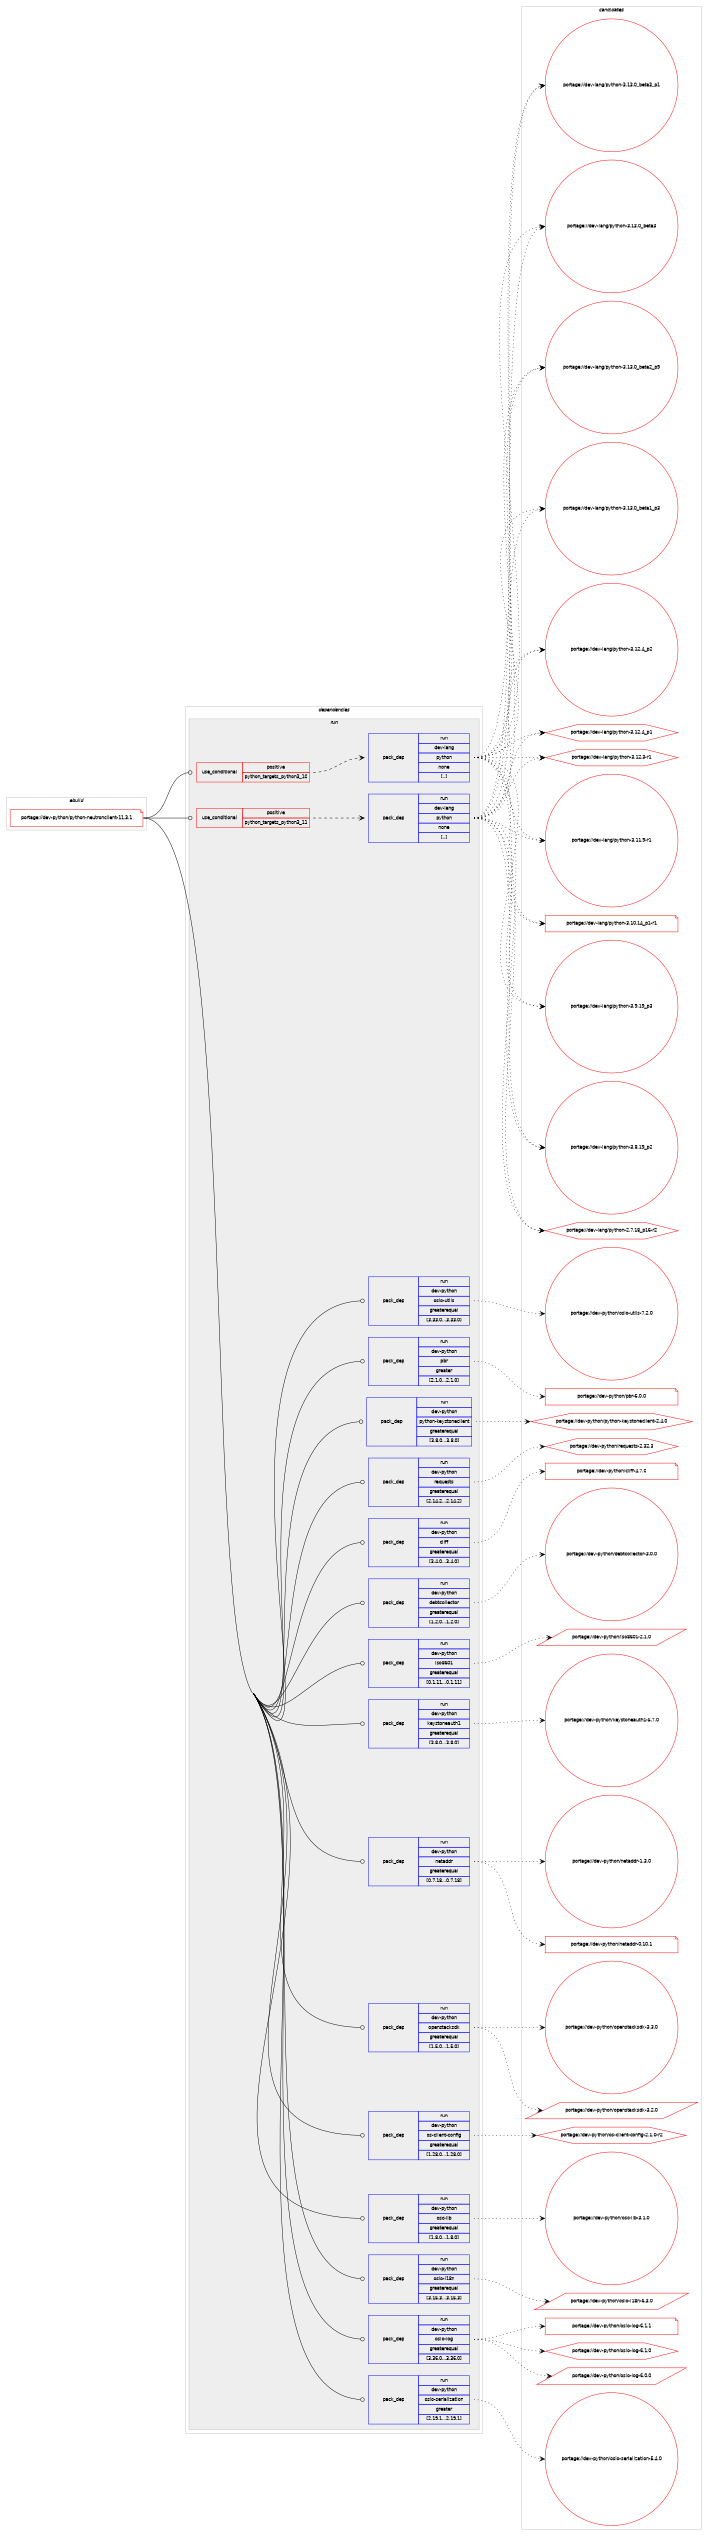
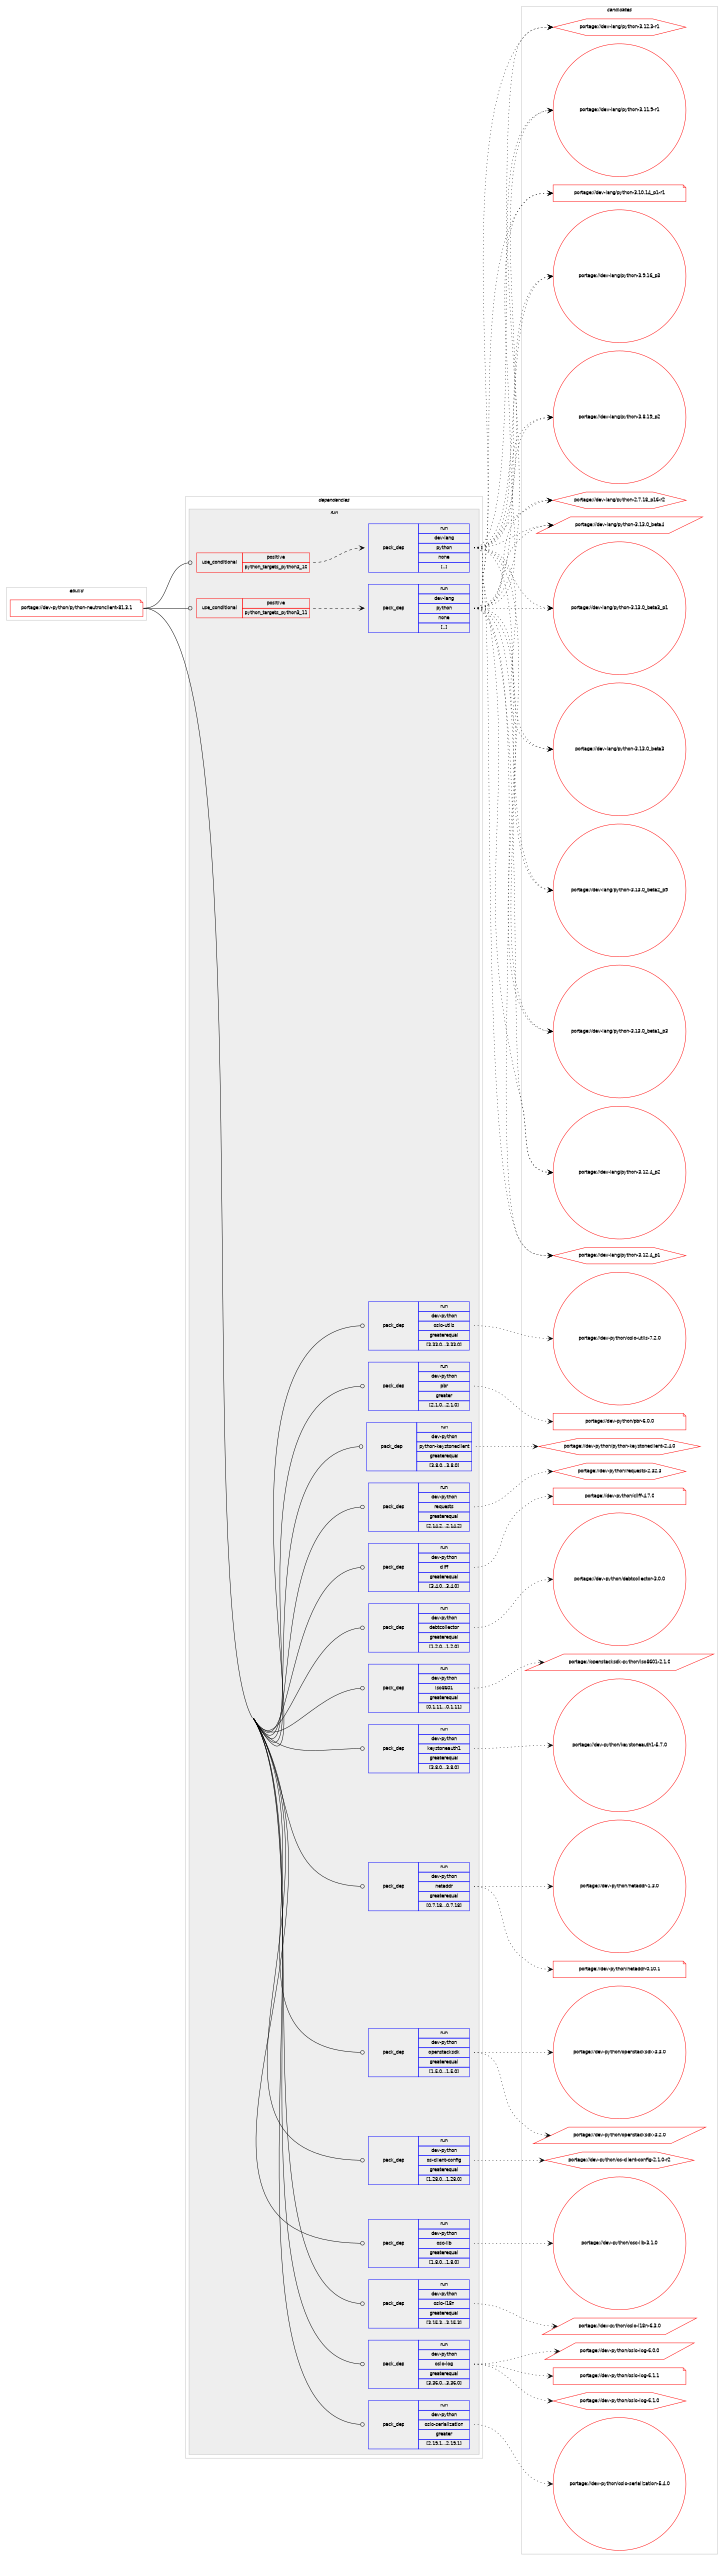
  digraph {
    compound=true
    concentrate=true
    fontname=Helvetica
    fontsize=10
    newrank=true
    rankdir=LR
    ranksep=1.5
    node [color=red fontname=Helvetica fontsize=10 shape=none]
    edge [arrowhead=vee headport=w style=dotted tailport=e weight=100]
-   n1 [label="portage://dev-python/python-neutronclient-11.3.1" shape=note width=4]
+   n1 [label="portage://dev-python/python-neutronclient-81.3.1" shape=note width=4]
    n2 [color=blue label=<<TABLE BORDER="0" CELLBORDER="1" CELLSPACING="0" CELLPADDING="4" WIDTH="220"><TR><TD ROWSPAN="6" CELLPADDING="30">pack_dep</TD></TR><TR><TD WIDTH="110">run</TD></TR><TR><TD>dev-lang</TD></TR><TR><TD>python</TD></TR><TR><TD>none</TD></TR><TR><TD>[,,]</TD></TR></TABLE>>]
    n3 [label=<<TABLE BORDER="0" CELLBORDER="1" CELLSPACING="0" CELLPADDING="4"><TR><TD ROWSPAN="3" CELLPADDING="10">use_conditional</TD></TR><TR><TD>positive</TD></TR><TR><TD>python_targets_python3_10</TD></TR></TABLE>>]
    n4 [color=blue label=<<TABLE BORDER="0" CELLBORDER="1" CELLSPACING="0" CELLPADDING="4" WIDTH="220"><TR><TD ROWSPAN="6" CELLPADDING="30">pack_dep</TD></TR><TR><TD WIDTH="110">run</TD></TR><TR><TD>dev-lang</TD></TR><TR><TD>python</TD></TR><TR><TD>none</TD></TR><TR><TD>[,,]</TD></TR></TABLE>>]
    n5 [label=<<TABLE BORDER="0" CELLBORDER="1" CELLSPACING="0" CELLPADDING="4"><TR><TD ROWSPAN="3" CELLPADDING="10">use_conditional</TD></TR><TR><TD>positive</TD></TR><TR><TD>python_targets_python3_11</TD></TR></TABLE>>]
    n6 [color=blue label=<<TABLE BORDER="0" CELLBORDER="1" CELLSPACING="0" CELLPADDING="4" WIDTH="220"><TR><TD ROWSPAN="6" CELLPADDING="30">pack_dep</TD></TR><TR><TD WIDTH="110">run</TD></TR><TR><TD>dev-python</TD></TR><TR><TD>cliff</TD></TR><TR><TD>greaterequal</TD></TR><TR><TD>[3.4.0,,,3.4.0]</TD></TR></TABLE>>]
    n7 [color=blue label=<<TABLE BORDER="0" CELLBORDER="1" CELLSPACING="0" CELLPADDING="4" WIDTH="220"><TR><TD ROWSPAN="6" CELLPADDING="30">pack_dep</TD></TR><TR><TD WIDTH="110">run</TD></TR><TR><TD>dev-python</TD></TR><TR><TD>debtcollector</TD></TR><TR><TD>greaterequal</TD></TR><TR><TD>[1.2.0,,,1.2.0]</TD></TR></TABLE>>]
    n8 [color=blue label=<<TABLE BORDER="0" CELLBORDER="1" CELLSPACING="0" CELLPADDING="4" WIDTH="220"><TR><TD ROWSPAN="6" CELLPADDING="30">pack_dep</TD></TR><TR><TD WIDTH="110">run</TD></TR><TR><TD>dev-python</TD></TR><TR><TD>iso8601</TD></TR><TR><TD>greaterequal</TD></TR><TR><TD>[0.1.11,,,0.1.11]</TD></TR></TABLE>>]
    n9 [color=blue label=<<TABLE BORDER="0" CELLBORDER="1" CELLSPACING="0" CELLPADDING="4" WIDTH="220"><TR><TD ROWSPAN="6" CELLPADDING="30">pack_dep</TD></TR><TR><TD WIDTH="110">run</TD></TR><TR><TD>dev-python</TD></TR><TR><TD>keystoneauth1</TD></TR><TR><TD>greaterequal</TD></TR><TR><TD>[3.8.0,,,3.8.0]</TD></TR></TABLE>>]
    n10 [color=blue label=<<TABLE BORDER="0" CELLBORDER="1" CELLSPACING="0" CELLPADDING="4" WIDTH="220"><TR><TD ROWSPAN="6" CELLPADDING="30">pack_dep</TD></TR><TR><TD WIDTH="110">run</TD></TR><TR><TD>dev-python</TD></TR><TR><TD>netaddr</TD></TR><TR><TD>greaterequal</TD></TR><TR><TD>[0.7.18,,,0.7.18]</TD></TR></TABLE>>]
    n11 [color=blue label=<<TABLE BORDER="0" CELLBORDER="1" CELLSPACING="0" CELLPADDING="4" WIDTH="220"><TR><TD ROWSPAN="6" CELLPADDING="30">pack_dep</TD></TR><TR><TD WIDTH="110">run</TD></TR><TR><TD>dev-python</TD></TR><TR><TD>openstacksdk</TD></TR><TR><TD>greaterequal</TD></TR><TR><TD>[1.5.0,,,1.5.0]</TD></TR></TABLE>>]
    n12 [color=blue label=<<TABLE BORDER="0" CELLBORDER="1" CELLSPACING="0" CELLPADDING="4" WIDTH="220"><TR><TD ROWSPAN="6" CELLPADDING="30">pack_dep</TD></TR><TR><TD WIDTH="110">run</TD></TR><TR><TD>dev-python</TD></TR><TR><TD>os-client-config</TD></TR><TR><TD>greaterequal</TD></TR><TR><TD>[1.28.0,,,1.28.0]</TD></TR></TABLE>>]
    n13 [color=blue label=<<TABLE BORDER="0" CELLBORDER="1" CELLSPACING="0" CELLPADDING="4" WIDTH="220"><TR><TD ROWSPAN="6" CELLPADDING="30">pack_dep</TD></TR><TR><TD WIDTH="110">run</TD></TR><TR><TD>dev-python</TD></TR><TR><TD>osc-lib</TD></TR><TR><TD>greaterequal</TD></TR><TR><TD>[1.8.0,,,1.8.0]</TD></TR></TABLE>>]
    n14 [color=blue label=<<TABLE BORDER="0" CELLBORDER="1" CELLSPACING="0" CELLPADDING="4" WIDTH="220"><TR><TD ROWSPAN="6" CELLPADDING="30">pack_dep</TD></TR><TR><TD WIDTH="110">run</TD></TR><TR><TD>dev-python</TD></TR><TR><TD>oslo-i18n</TD></TR><TR><TD>greaterequal</TD></TR><TR><TD>[3.15.3,,,3.15.3]</TD></TR></TABLE>>]
    n15 [color=blue label=<<TABLE BORDER="0" CELLBORDER="1" CELLSPACING="0" CELLPADDING="4" WIDTH="220"><TR><TD ROWSPAN="6" CELLPADDING="30">pack_dep</TD></TR><TR><TD WIDTH="110">run</TD></TR><TR><TD>dev-python</TD></TR><TR><TD>oslo-log</TD></TR><TR><TD>greaterequal</TD></TR><TR><TD>[3.36.0,,,3.36.0]</TD></TR></TABLE>>]
    n16 [color=blue label=<<TABLE BORDER="0" CELLBORDER="1" CELLSPACING="0" CELLPADDING="4" WIDTH="220"><TR><TD ROWSPAN="6" CELLPADDING="30">pack_dep</TD></TR><TR><TD WIDTH="110">run</TD></TR><TR><TD>dev-python</TD></TR><TR><TD>oslo-serialization</TD></TR><TR><TD>greater</TD></TR><TR><TD>[2.19.1,,,2.19.1]</TD></TR></TABLE>>]
    n17 [color=blue label=<<TABLE BORDER="0" CELLBORDER="1" CELLSPACING="0" CELLPADDING="4" WIDTH="220"><TR><TD ROWSPAN="6" CELLPADDING="30">pack_dep</TD></TR><TR><TD WIDTH="110">run</TD></TR><TR><TD>dev-python</TD></TR><TR><TD>oslo-utils</TD></TR><TR><TD>greaterequal</TD></TR><TR><TD>[3.33.0,,,3.33.0]</TD></TR></TABLE>>]
    n18 [color=blue label=<<TABLE BORDER="0" CELLBORDER="1" CELLSPACING="0" CELLPADDING="4" WIDTH="220"><TR><TD ROWSPAN="6" CELLPADDING="30">pack_dep</TD></TR><TR><TD WIDTH="110">run</TD></TR><TR><TD>dev-python</TD></TR><TR><TD>pbr</TD></TR><TR><TD>greater</TD></TR><TR><TD>[2.1.0,,,2.1.0]</TD></TR></TABLE>>]
    n19 [color=blue label=<<TABLE BORDER="0" CELLBORDER="1" CELLSPACING="0" CELLPADDING="4" WIDTH="220"><TR><TD ROWSPAN="6" CELLPADDING="30">pack_dep</TD></TR><TR><TD WIDTH="110">run</TD></TR><TR><TD>dev-python</TD></TR><TR><TD>python-keystoneclient</TD></TR><TR><TD>greaterequal</TD></TR><TR><TD>[3.8.0,,,3.8.0]</TD></TR></TABLE>>]
    n20 [color=blue label=<<TABLE BORDER="0" CELLBORDER="1" CELLSPACING="0" CELLPADDING="4" WIDTH="220"><TR><TD ROWSPAN="6" CELLPADDING="30">pack_dep</TD></TR><TR><TD WIDTH="110">run</TD></TR><TR><TD>dev-python</TD></TR><TR><TD>requests</TD></TR><TR><TD>greaterequal</TD></TR><TR><TD>[2.14.2,,,2.14.2]</TD></TR></TABLE>>]
+   n21 [label="portage://dev-lang/python-3.13.0_beta4" shape=parallelogram width=4]
    n22 [label="portage://dev-lang/python-3.13.0_beta3_p1" shape=circle width=4]
    n23 [label="portage://dev-lang/python-3.13.0_beta3" shape=circle width=4]
    n24 [label="portage://dev-lang/python-3.13.0_beta2_p9" shape=circle width=4]
    n25 [label="portage://dev-lang/python-3.13.0_beta1_p3" shape=circle width=4]
    n26 [label="portage://dev-lang/python-3.12.4_p2" shape=circle width=4]
    n27 [label="portage://dev-lang/python-3.12.4_p1" shape=hexagon width=4]
    n28 [label="portage://dev-lang/python-3.12.3-r1" shape=hexagon width=4]
    n29 [label="portage://dev-lang/python-3.11.9-r1" shape=circle width=4]
    n30 [label="portage://dev-lang/python-3.10.14_p1-r1" shape=note width=4]
-   n31 [label="portage://dev-lang/python-3.9.19_p3" shape=circle width=4]
+   n31 [label="portage://dev-lang/python-3.9.16_p3" shape=circle width=4]
    n32 [label="portage://dev-lang/python-3.8.19_p2" shape=circle width=4]
    n33 [label="portage://dev-lang/python-2.7.18_p16-r2" shape=hexagon width=4]
    n34 [label="portage://dev-python/cliff-4.7.0" shape=note width=4]
    n35 [label="portage://dev-python/debtcollector-3.0.0" shape=circle width=4]
-   n36 [label="portage://dev-python/iso8601-2.1.0" shape=parallelogram width=4]
+   n36 [label="portage://openstacksdk-python/iso8601-2.1.0" shape=parallelogram width=4]
    n37 [label="portage://dev-python/keystoneauth1-5.7.0" shape=circle width=4]
    n38 [label="portage://dev-python/netaddr-1.3.0" shape=circle width=4]
    n39 [label="portage://dev-python/netaddr-0.10.1" shape=note width=4]
    n40 [label="portage://dev-python/openstacksdk-3.3.0" shape=circle width=4]
    n41 [label="portage://dev-python/openstacksdk-3.2.0" shape=parallelogram width=4]
    n42 [label="portage://dev-python/os-client-config-2.1.0-r2" shape=hexagon width=4]
    n43 [label="portage://dev-python/osc-lib-3.1.0" shape=circle width=4]
    n44 [label="portage://dev-python/oslo-i18n-6.3.0" shape=parallelogram width=4]
    n45 [label="portage://dev-python/oslo-log-6.1.1" shape=note width=4]
    n46 [label="portage://dev-python/oslo-log-6.1.0" shape=hexagon width=4]
    n47 [label="portage://dev-python/oslo-log-6.0.0" shape=parallelogram width=4]
    n48 [label="portage://dev-python/oslo-serialization-5.4.0" shape=circle width=4]
    n49 [label="portage://dev-python/oslo-utils-7.2.0" shape=circle width=4]
    n50 [label="portage://dev-python/pbr-6.0.0" shape=note width=4]
    n51 [label="portage://dev-python/python-keystoneclient-2.4.0" shape=hexagon width=4]
    n52 [label="portage://dev-python/requests-2.32.3" shape=hexagon width=4]
    subgraph cluster_1 {
      color=gray
      label=<<i>ebuild</i>>
      n1
    }
    subgraph cluster_2 {
      color=gray
      label=<<i>dependencies</i>>
      subgraph cluster_3 {
        color=gray
        fillcolor="#eeeeee"
        label=<<i>compile</i>>
        style=filled
      }
      subgraph cluster_4 {
        color=gray
        fillcolor="#eeeeee"
        label=<<i>compile and run</i>>
        style=filled
      }
      subgraph cluster_5 {
        color=gray
        fillcolor="#eeeeee"
        label=<<i>run</i>>
        style=filled
        subgraph sub_6 {
          color=gray
          fillcolor="#eeeeee"
          label=<<i>run</i>>
          style=filled
          n3
          subgraph sub_7 {
            color=gray
            fillcolor="#eeeeee"
            label=<<i>run</i>>
            style=filled
            n2
          }
        }
        subgraph sub_8 {
          color=gray
          fillcolor="#eeeeee"
          label=<<i>run</i>>
          style=filled
          n5
          subgraph sub_9 {
            color=gray
            fillcolor="#eeeeee"
            label=<<i>run</i>>
            style=filled
            n4
          }
        }
        subgraph sub_10 {
          color=gray
          fillcolor="#eeeeee"
          label=<<i>run</i>>
          style=filled
          n6
        }
        subgraph sub_11 {
          color=gray
          fillcolor="#eeeeee"
          label=<<i>run</i>>
          style=filled
          n7
        }
        subgraph sub_12 {
          color=gray
          fillcolor="#eeeeee"
          label=<<i>run</i>>
          style=filled
          n8
        }
        subgraph sub_13 {
          color=gray
          fillcolor="#eeeeee"
          label=<<i>run</i>>
          style=filled
          n9
        }
        subgraph sub_14 {
          color=gray
          fillcolor="#eeeeee"
          label=<<i>run</i>>
          style=filled
          n10
        }
        subgraph sub_15 {
          color=gray
          fillcolor="#eeeeee"
          label=<<i>run</i>>
          style=filled
          n11
        }
        subgraph sub_16 {
          color=gray
          fillcolor="#eeeeee"
          label=<<i>run</i>>
          style=filled
          n12
        }
        subgraph sub_17 {
          color=gray
          fillcolor="#eeeeee"
          label=<<i>run</i>>
          style=filled
          n13
        }
        subgraph sub_18 {
          color=gray
          fillcolor="#eeeeee"
          label=<<i>run</i>>
          style=filled
          n14
        }
        subgraph sub_19 {
          color=gray
          fillcolor="#eeeeee"
          label=<<i>run</i>>
          style=filled
          n15
        }
        subgraph sub_20 {
          color=gray
          fillcolor="#eeeeee"
          label=<<i>run</i>>
          style=filled
          n16
        }
        subgraph sub_21 {
          color=gray
          fillcolor="#eeeeee"
          label=<<i>run</i>>
          style=filled
          n17
        }
        subgraph sub_22 {
          color=gray
          fillcolor="#eeeeee"
          label=<<i>run</i>>
          style=filled
          n18
        }
        subgraph sub_23 {
          color=gray
          fillcolor="#eeeeee"
          label=<<i>run</i>>
          style=filled
          n19
        }
        subgraph sub_24 {
          color=gray
          fillcolor="#eeeeee"
          label=<<i>run</i>>
          style=filled
          n20
        }
      }
    }
    subgraph cluster_25 {
      color=gray
      label=<<i>candidates</i>>
      rank=same
      subgraph sub_26 {
        color=black
        label=<<i>candidates</i>>
        nodesep=1
        rank=same
+       n21
        n22
        n23
        n24
        n25
        n26
        n27
        n28
        n29
        n30
        n31
        n32
        n33
      }
      subgraph sub_27 {
        color=black
        label=<<i>candidates</i>>
        nodesep=1
        rank=same
+       n21
        n22
        n23
        n24
        n25
        n26
        n27
        n28
        n29
        n30
        n31
        n32
        n33
      }
      subgraph sub_28 {
        color=black
        label=<<i>candidates</i>>
        nodesep=1
        rank=same
        n34
      }
      subgraph sub_29 {
        color=black
        label=<<i>candidates</i>>
        nodesep=1
        rank=same
        n35
      }
      subgraph sub_30 {
        color=black
        label=<<i>candidates</i>>
        nodesep=1
        rank=same
        n36
      }
      subgraph sub_31 {
        color=black
        label=<<i>candidates</i>>
        nodesep=1
        rank=same
        n37
      }
      subgraph sub_32 {
        color=black
        label=<<i>candidates</i>>
        nodesep=1
        rank=same
        n38
        n39
      }
      subgraph sub_33 {
        color=black
        label=<<i>candidates</i>>
        nodesep=1
        rank=same
        n40
        n41
      }
      subgraph sub_34 {
        color=black
        label=<<i>candidates</i>>
        nodesep=1
        rank=same
        n42
      }
      subgraph sub_35 {
        color=black
        label=<<i>candidates</i>>
        nodesep=1
        rank=same
        n43
      }
      subgraph sub_36 {
        color=black
        label=<<i>candidates</i>>
        nodesep=1
        rank=same
        n44
      }
      subgraph sub_37 {
        color=black
        label=<<i>candidates</i>>
        nodesep=1
        rank=same
        n45
        n46
        n47
      }
      subgraph sub_38 {
        color=black
        label=<<i>candidates</i>>
        nodesep=1
        rank=same
        n48
      }
      subgraph sub_39 {
        color=black
        label=<<i>candidates</i>>
        nodesep=1
        rank=same
        n49
      }
      subgraph sub_40 {
        color=black
        label=<<i>candidates</i>>
        nodesep=1
        rank=same
        n50
      }
      subgraph sub_41 {
        color=black
        label=<<i>candidates</i>>
        nodesep=1
        rank=same
        n51
      }
      subgraph sub_42 {
        color=black
        label=<<i>candidates</i>>
        nodesep=1
        rank=same
        n52
      }
    }
    n1 -> n3 [arrowhead=odot style=solid weight=20]
    n1 -> n5 [arrowhead=odot style=solid weight=20]
    n1 -> n6 [arrowhead=odot style=solid weight=20]
    n1 -> n7 [arrowhead=odot style=solid weight=20]
    n1 -> n8 [arrowhead=odot style=solid weight=20]
    n1 -> n9 [arrowhead=odot style=solid weight=20]
    n1 -> n10 [arrowhead=odot style=solid weight=20]
    n1 -> n11 [arrowhead=odot style=solid weight=20]
    n1 -> n12 [arrowhead=odot style=solid weight=20]
    n1 -> n13 [arrowhead=odot style=solid weight=20]
    n1 -> n14 [arrowhead=odot style=solid weight=20]
    n1 -> n15 [arrowhead=odot style=solid weight=20]
    n1 -> n16 [arrowhead=odot style=solid weight=20]
    n1 -> n17 [arrowhead=odot style=solid weight=20]
    n1 -> n18 [arrowhead=odot style=solid weight=20]
    n1 -> n19 [arrowhead=odot style=solid weight=20]
    n1 -> n20 [arrowhead=odot style=solid weight=20]
+   n2 -> n21
    n2 -> n22
    n2 -> n23
    n2 -> n24
    n2 -> n25
    n2 -> n26
    n2 -> n27
    n2 -> n28
    n2 -> n29
    n2 -> n30
    n2 -> n31
    n2 -> n32
    n2 -> n33
    n3 -> n2 [style=dashed weight=20]
+   n4 -> n21
    n4 -> n22
    n4 -> n23
    n4 -> n24
    n4 -> n25
    n4 -> n26
    n4 -> n27
    n4 -> n28
    n4 -> n29
    n4 -> n30
    n4 -> n31
    n4 -> n32
    n4 -> n33
    n5 -> n4 [style=dashed weight=20]
    n6 -> n34
    n7 -> n35
    n8 -> n36
    n9 -> n37
    n10 -> n38
    n10 -> n39
    n11 -> n40
    n11 -> n41
    n12 -> n42
    n13 -> n43
    n14 -> n44
    n15 -> n45
    n15 -> n46
    n15 -> n47
    n16 -> n48
    n17 -> n49
    n18 -> n50
    n19 -> n51
    n20 -> n52
  }
